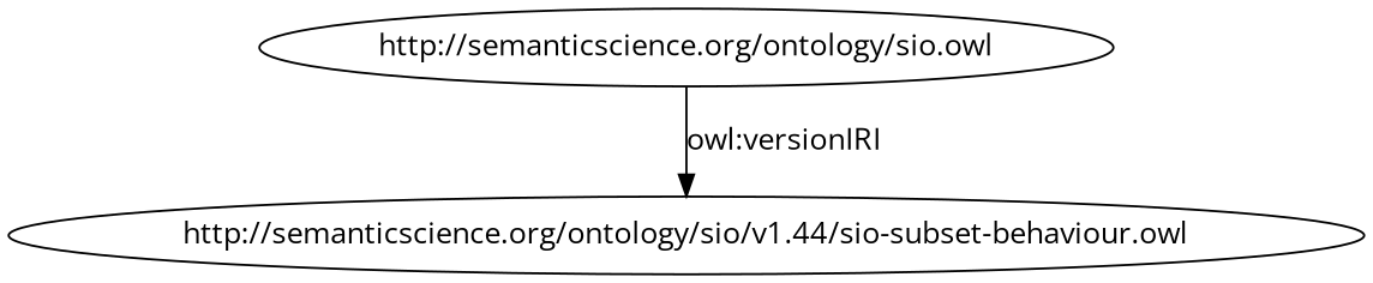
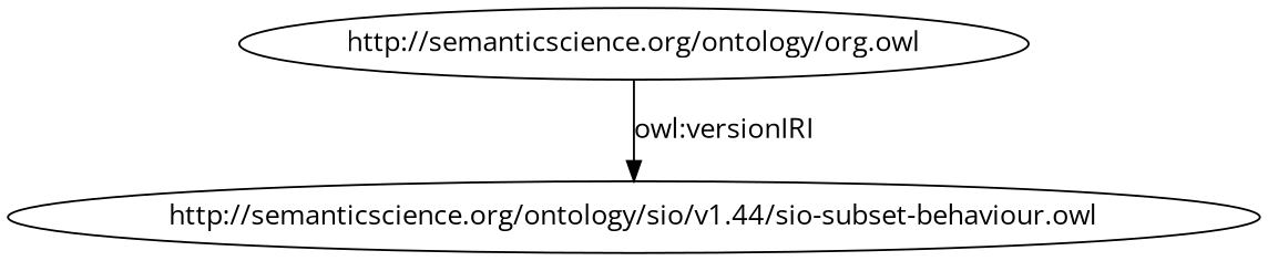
  digraph {
    rankdir=TB
    fontname="Open Sans"
    node [fontname="Open Sans"]
-   "http://semanticscience.org/ontology/sio.owl"
+   "http://semanticscience.org/ontology/sio.owl" [label="http://semanticscience.org/ontology/org.owl"]
    "http://semanticscience.org/ontology/sio/v1.44/sio-subset-behaviour.owl"
    "http://semanticscience.org/ontology/sio.owl" -> "http://semanticscience.org/ontology/sio/v1.44/sio-subset-behaviour.owl" [label="owl:versionIRI" fontname="Open Sans"]
  }
